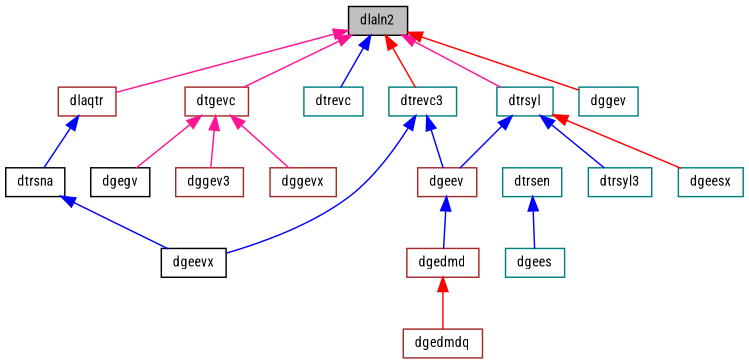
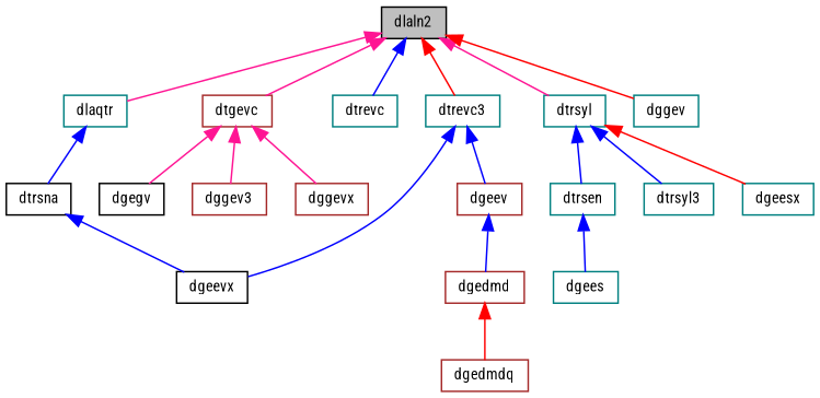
  digraph {
    fontname="Roboto Condensed"
    rankdir=TB
    node [color=teal fillcolor=white fontname="Roboto Condensed" fontsize=10 shape=record style=filled]
    edge [color=blue dir=back fontname="Roboto Condensed" fontsize=10 labelfontname=Helvetica labelfontsize=10 style=solid]
    n1 [color=black fillcolor=grey75 fontcolor=black height=0.2 label=dlaln2 width=0.4]
-   n2 [color=brown height=0.2 label=dlaqtr width=0.4]
+   n2 [height=0.2 label=dlaqtr width=0.4]
    n3 [color=brown height=0.2 label=dtgevc width=0.4]
    n4 [height=0.2 label=dtrevc width=0.4]
    n5 [height=0.2 label=dtrevc3 width=0.4]
    n6 [height=0.2 label=dtrsyl width=0.4]
    n7 [height=0.2 label=dggev width=0.4]
    n8 [color=black height=0.2 label=dtrsna width=0.4]
    n9 [color=black height=0.2 label=dgegv width=0.4]
    n10 [color=brown height=0.2 label=dggev3 width=0.4]
    n11 [color=brown height=0.2 label=dggevx width=0.4]
    n12 [color=black height=0.2 label=dgeevx width=0.4]
    n13 [color=brown height=0.2 label=dgeev width=0.4]
    n14 [height=0.2 label=dtrsen width=0.4]
    n15 [height=0.2 label=dtrsyl3 width=0.4]
    n16 [height=0.2 label=dgeesx width=0.4]
    n17 [color=brown height=0.2 label=dgedmd width=0.4]
    n18 [color=brown height=0.2 label=dgedmdq width=0.4]
    n19 [height=0.2 label=dgees width=0.4]
    n1 -> n2 [color=deeppink]
    n1 -> n3 [color=deeppink]
    n1 -> n4
    n1 -> n5 [color=red]
    n1 -> n6 [color=deeppink]
    n1 -> n7 [color=red]
    n2 -> n8
    n3 -> n9 [color=deeppink]
    n3 -> n10 [color=deeppink]
    n3 -> n11 [color=deeppink]
    n5 -> n12
    n5 -> n13
-   n6 -> n13
+   n6 -> n14
    n6 -> n15
    n6 -> n16 [color=red]
    n8 -> n12
    n13 -> n17
    n14 -> n19
    n17 -> n18 [color=red]
  }
